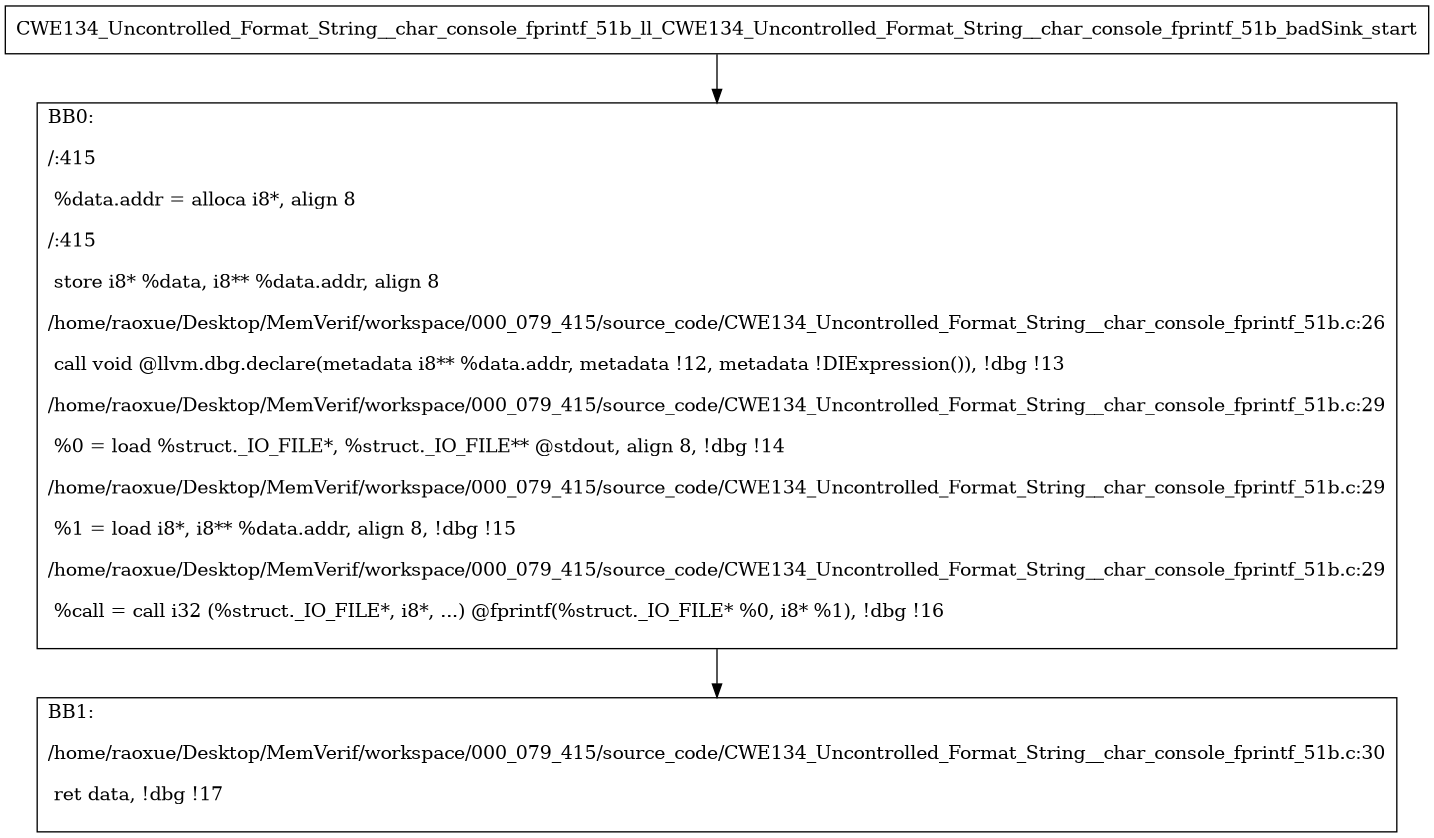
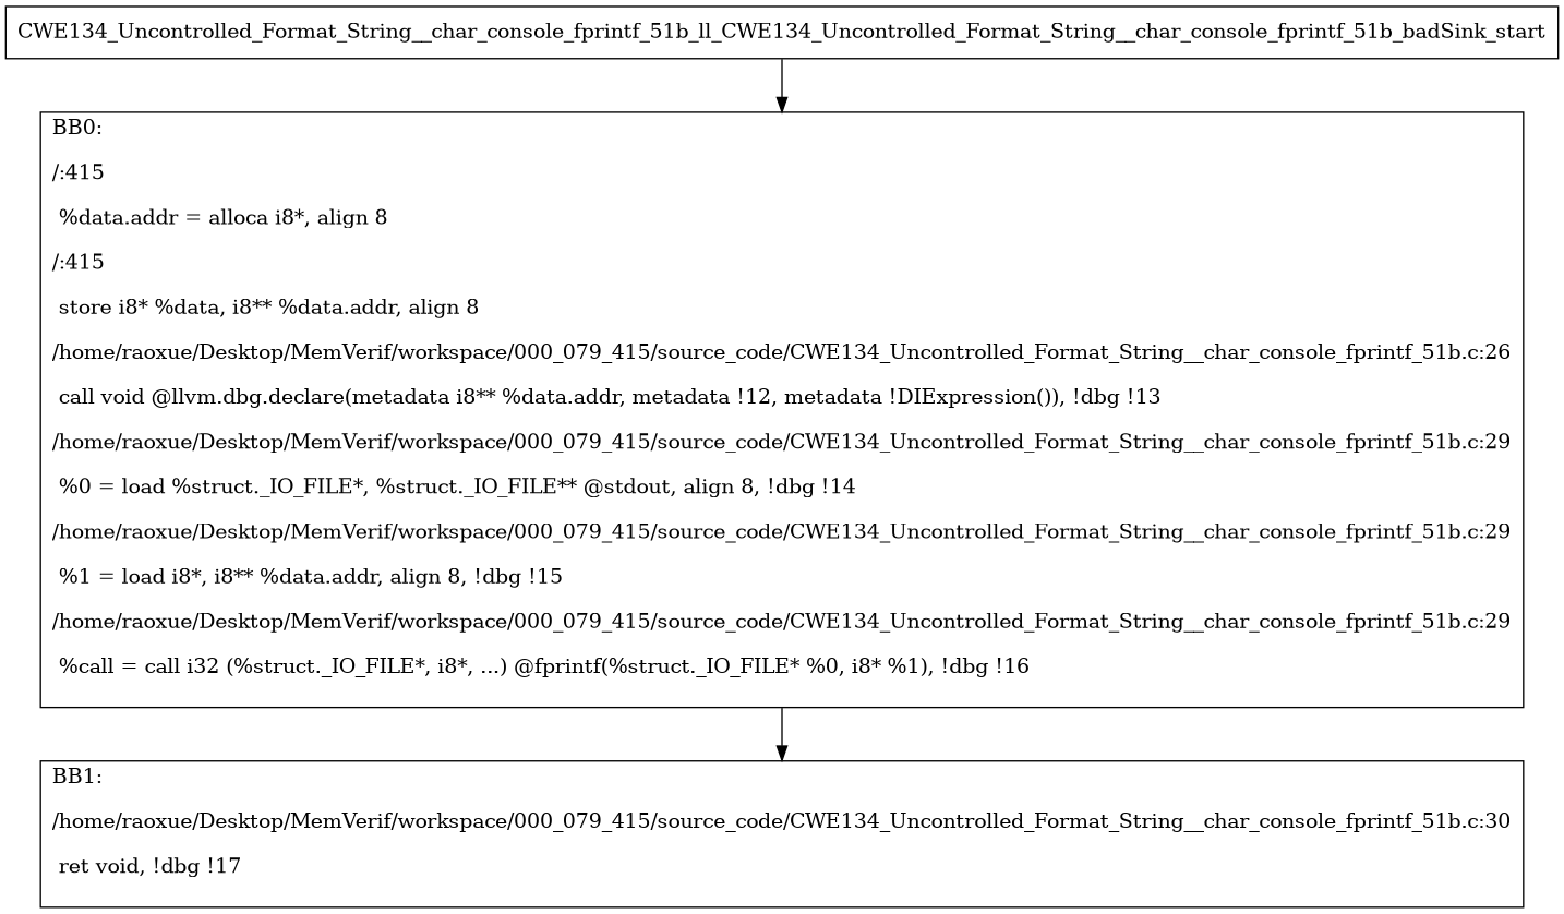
  digraph {
    node [shape=record]
    n1 [label="{CWE134_Uncontrolled_Format_String__char_console_fprintf_51b_ll_CWE134_Uncontrolled_Format_String__char_console_fprintf_51b_badSink_start}"]
    n2 [label="{BB0:\l\l/:415\l\n  %data.addr = alloca i8*, align 8\l\n/:415\l\n  store i8* %data, i8** %data.addr, align 8\l\n/home/raoxue/Desktop/MemVerif/workspace/000_079_415/source_code/CWE134_Uncontrolled_Format_String__char_console_fprintf_51b.c:26\l\n  call void @llvm.dbg.declare(metadata i8** %data.addr, metadata !12, metadata !DIExpression()), !dbg !13\l\n/home/raoxue/Desktop/MemVerif/workspace/000_079_415/source_code/CWE134_Uncontrolled_Format_String__char_console_fprintf_51b.c:29\l\n  %0 = load %struct._IO_FILE*, %struct._IO_FILE** @stdout, align 8, !dbg !14\l\n/home/raoxue/Desktop/MemVerif/workspace/000_079_415/source_code/CWE134_Uncontrolled_Format_String__char_console_fprintf_51b.c:29\l\n  %1 = load i8*, i8** %data.addr, align 8, !dbg !15\l\n/home/raoxue/Desktop/MemVerif/workspace/000_079_415/source_code/CWE134_Uncontrolled_Format_String__char_console_fprintf_51b.c:29\l\n  %call = call i32 (%struct._IO_FILE*, i8*, ...) @fprintf(%struct._IO_FILE* %0, i8* %1), !dbg !16\l\n}"]
-   n3 [label="{BB1:\l\l/home/raoxue/Desktop/MemVerif/workspace/000_079_415/source_code/CWE134_Uncontrolled_Format_String__char_console_fprintf_51b.c:30\l\n  ret data, !dbg !17\l\n}"]
+   n3 [label="{BB1:\l\l/home/raoxue/Desktop/MemVerif/workspace/000_079_415/source_code/CWE134_Uncontrolled_Format_String__char_console_fprintf_51b.c:30\l\n  ret void, !dbg !17\l\n}"]
    n1 -> n2
    n2 -> n3
  }
